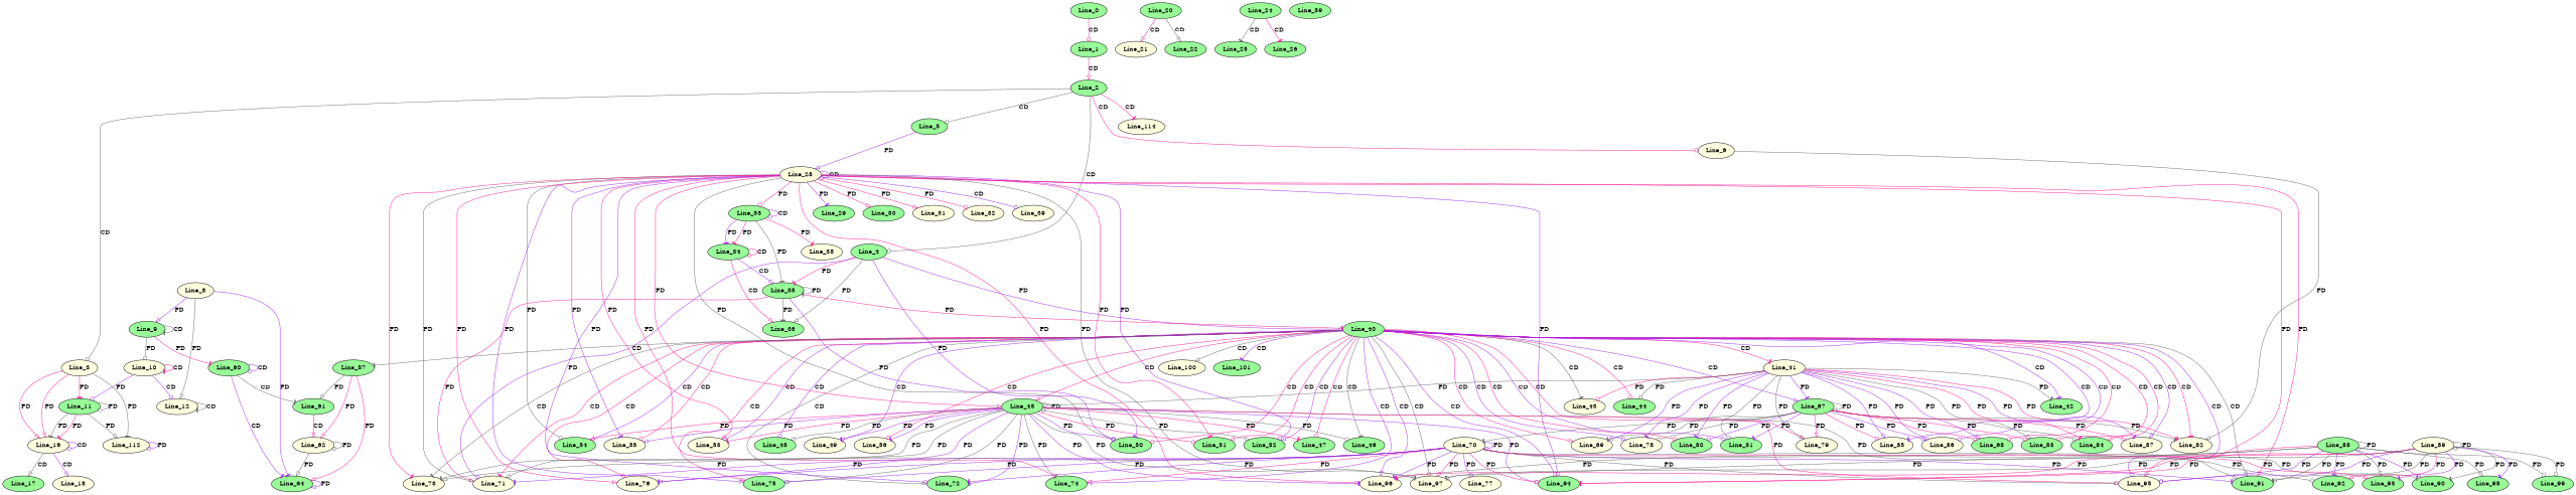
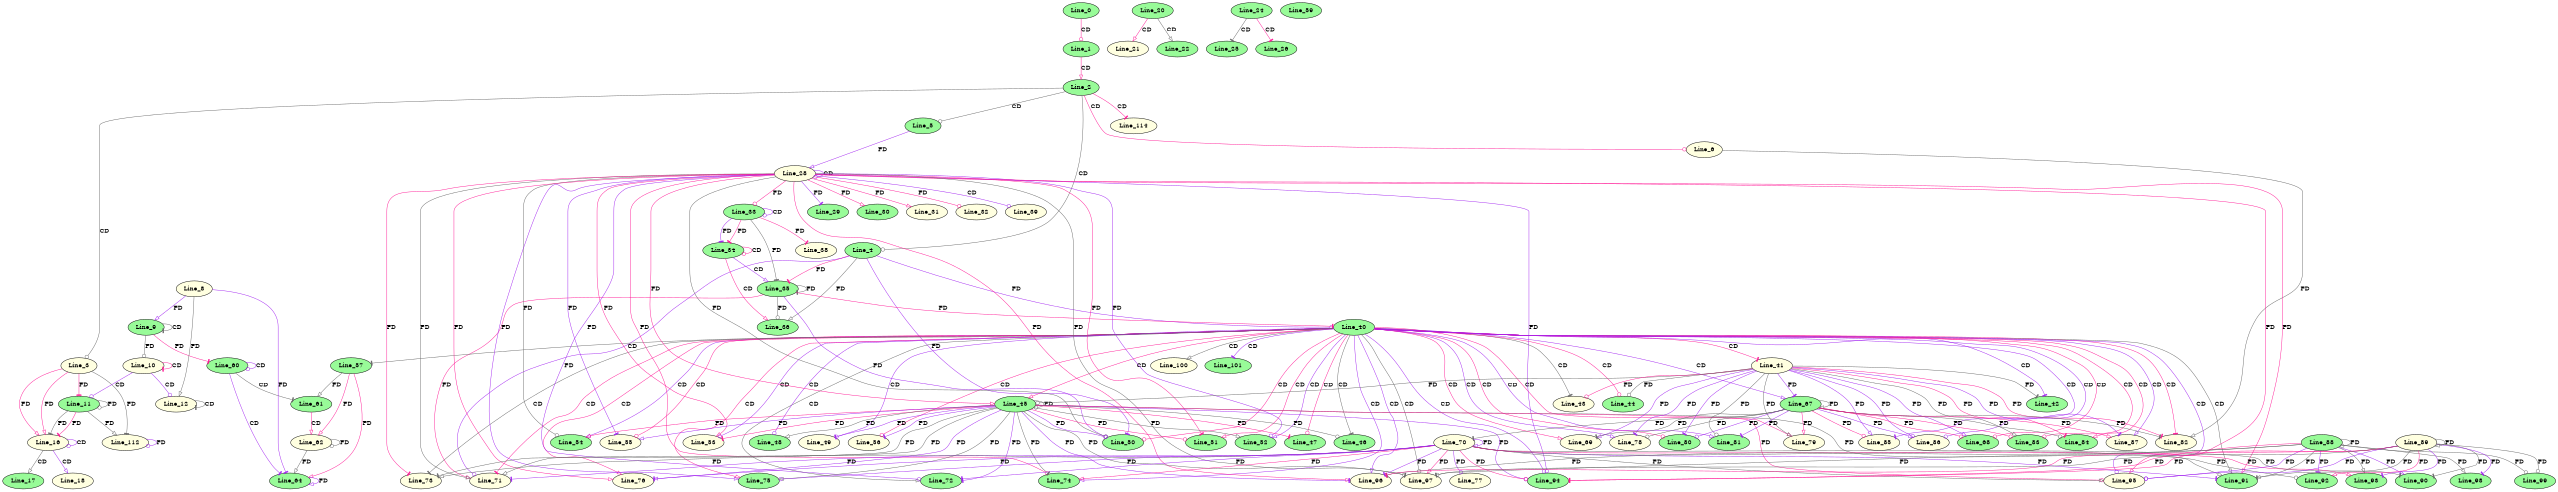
  digraph {
    node [fillcolor=palegreen style=filled]
    edge [arrowhead=onormal color=purple]
    Line_0
    Line_1
    Line_2
    Line_3 [fillcolor=lightyellow]
    Line_4
    Line_5
    Line_6 [fillcolor=lightyellow]
    Line_114 [fillcolor=lightyellow]
    Line_11
    Line_16 [fillcolor=lightyellow]
    Line_112 [fillcolor=lightyellow]
    Line_35
    Line_36
    Line_40
    Line_50
    Line_71 [fillcolor=lightyellow]
    Line_28 [fillcolor=lightyellow]
    Line_82 [fillcolor=lightyellow]
    Line_17
    Line_18 [fillcolor=lightyellow]
    Line_45
    Line_51
    Line_52
    Line_53 [fillcolor=lightyellow]
    Line_54
    Line_55 [fillcolor=lightyellow]
    Line_72
    Line_73 [fillcolor=lightyellow]
    Line_74
    Line_75
    Line_76 [fillcolor=lightyellow]
    Line_91
    Line_94
    Line_95 [fillcolor=lightyellow]
    Line_96 [fillcolor=lightyellow]
    Line_97 [fillcolor=lightyellow]
    Line_41 [fillcolor=lightyellow]
    Line_42
    Line_43 [fillcolor=lightyellow]
    Line_44
    Line_46
    Line_47
    Line_48
    Line_49 [fillcolor=lightyellow]
    Line_56 [fillcolor=lightyellow]
    Line_57
    Line_67
    Line_68
    Line_69 [fillcolor=lightyellow]
    Line_78 [fillcolor=lightyellow]
    Line_79 [fillcolor=lightyellow]
    Line_80
    Line_81
    Line_83
    Line_84
    Line_85 [fillcolor=lightyellow]
    Line_86 [fillcolor=lightyellow]
    Line_87 [fillcolor=lightyellow]
    Line_100 [fillcolor=lightyellow]
    Line_101
    Line_29
    Line_30
    Line_31 [fillcolor=lightyellow]
    Line_32 [fillcolor=lightyellow]
    Line_33
    Line_39 [fillcolor=lightyellow]
    Line_9
    Line_10 [fillcolor=lightyellow]
    Line_60
    Line_12 [fillcolor=lightyellow]
    Line_64
    Line_61
    Line_8 [fillcolor=lightyellow]
    Line_21 [fillcolor=lightyellow]
    Line_20
    Line_22
    Line_24
    Line_25
    Line_26
    Line_34
    Line_38 [fillcolor=lightyellow]
    Line_62 [fillcolor=lightyellow]
    Line_70 [fillcolor=lightyellow]
    Line_59
    Line_77 [fillcolor=lightyellow]
    Line_90
    Line_92
    Line_93
    Line_88
    Line_98
    Line_99
    Line_89 [fillcolor=lightyellow]
    Line_0 -> Line_1 [arrowhead=odot color=deeppink label=CD]
    Line_1 -> Line_2 [color=deeppink label=CD]
    Line_2 -> Line_3 [arrowhead=odot color=gray40 label=CD]
    Line_2 -> Line_4 [arrowhead=odot color=gray40 label=CD]
    Line_2 -> Line_5 [arrowhead=odot color=gray40 label=CD]
    Line_2 -> Line_6 [arrowhead=odot color=deeppink label=CD]
    Line_2 -> Line_114 [arrowhead=tee color=deeppink label=CD]
    Line_3 -> Line_11 [arrowhead=tee color=deeppink label=FD]
    Line_3 -> Line_16 [color=deeppink label=FD]
    Line_3 -> Line_16 [color=deeppink label=FD]
    Line_3 -> Line_112 [arrowhead=tee color=gray40 label=FD]
    Line_4 -> Line_35 [arrowhead=tee color=deeppink label=FD]
    Line_4 -> Line_36 [color=gray40 label=FD]
    Line_4 -> Line_40 [arrowhead=odot label=FD]
    Line_4 -> Line_50 [arrowhead=tee label=FD]
    Line_4 -> Line_71 [arrowhead=odot label=FD]
    Line_5 -> Line_28 [label=FD]
    Line_6 -> Line_82 [color=gray40 label=FD]
    Line_11 -> Line_11 [arrowhead=odot color=gray40 label=FD]
    Line_11 -> Line_16 [arrowhead=tee color=gray40 label=FD]
    Line_11 -> Line_16 [arrowhead=tee color=deeppink label=FD]
    Line_11 -> Line_112 [color=gray40 label=FD]
    Line_16 -> Line_16 [arrowhead=odot label=CD]
    Line_16 -> Line_17 [color=gray40 label=CD]
    Line_16 -> Line_18 [label=CD]
    Line_112 -> Line_112 [arrowhead=odot label=FD]
    Line_35 -> Line_35 [arrowhead=tee color=gray40 label=FD]
-   Line_35 -> Line_36 [arrowhead=tee color=gray40 label=FD]
+   Line_35 -> Line_36 [arrowhead=odot color=gray40 label=FD]
    Line_35 -> Line_40 [arrowhead=tee color=deeppink label=FD]
    Line_35 -> Line_50 [arrowhead=odot label=FD]
    Line_35 -> Line_71 [color=deeppink label=FD]
    Line_40 -> Line_50 [arrowhead=odot color=deeppink label=CD]
    Line_40 -> Line_71 [arrowhead=tee color=deeppink label=CD]
    Line_40 -> Line_82 [arrowhead=tee color=deeppink label=CD]
    Line_40 -> Line_45 [color=deeppink label=CD]
    Line_40 -> Line_51 [color=deeppink label=CD]
    Line_40 -> Line_52 [label=CD]
    Line_40 -> Line_53 [arrowhead=odot label=CD]
    Line_40 -> Line_54 [label=CD]
    Line_40 -> Line_55 [arrowhead=odot color=deeppink label=CD]
    Line_40 -> Line_72 [color=gray40 label=CD]
    Line_40 -> Line_73 [arrowhead=tee color=gray40 label=CD]
    Line_40 -> Line_74 [label=CD]
    Line_40 -> Line_75 [color=deeppink label=CD]
    Line_40 -> Line_76 [color=deeppink label=CD]
    Line_40 -> Line_91 [color=gray40 label=CD]
    Line_40 -> Line_94 [arrowhead=odot label=CD]
    Line_40 -> Line_95 [arrowhead=odot label=CD]
    Line_40 -> Line_96 [label=CD]
    Line_40 -> Line_97 [arrowhead=odot color=gray40 label=CD]
    Line_40 -> Line_41 [arrowhead=tee color=deeppink label=CD]
    Line_40 -> Line_42 [arrowhead=tee label=CD]
    Line_40 -> Line_43 [arrowhead=tee color=gray40 label=CD]
    Line_40 -> Line_44 [arrowhead=odot color=deeppink label=CD]
    Line_40 -> Line_46 [arrowhead=tee color=gray40 label=CD]
    Line_40 -> Line_47 [arrowhead=odot color=deeppink label=CD]
    Line_40 -> Line_48 [arrowhead=odot label=CD]
    Line_40 -> Line_49 [arrowhead=odot label=CD]
    Line_40 -> Line_56 [arrowhead=odot color=deeppink label=CD]
    Line_40 -> Line_57 [arrowhead=tee color=gray40 label=CD]
    Line_40 -> Line_67 [label=CD]
    Line_40 -> Line_68 [arrowhead=odot color=deeppink label=CD]
    Line_40 -> Line_69 [color=deeppink label=CD]
    Line_40 -> Line_78 [label=CD]
    Line_40 -> Line_79 [color=deeppink label=CD]
    Line_40 -> Line_80 [arrowhead=odot color=deeppink label=CD]
    Line_40 -> Line_81 [label=CD]
    Line_40 -> Line_83 [arrowhead=odot color=deeppink label=CD]
    Line_40 -> Line_84 [color=deeppink label=CD]
    Line_40 -> Line_85 [arrowhead=tee label=CD]
    Line_40 -> Line_86 [arrowhead=odot label=CD]
    Line_40 -> Line_87 [label=CD]
    Line_40 -> Line_100 [color=gray40 label=CD]
    Line_40 -> Line_101 [arrowhead=tee label=CD]
    Line_28 -> Line_50 [arrowhead=odot color=gray40 label=FD]
    Line_28 -> Line_71 [color=gray40 label=FD]
    Line_28 -> Line_28 [arrowhead=odot label=CD]
    Line_28 -> Line_45 [color=deeppink label=FD]
    Line_28 -> Line_51 [arrowhead=tee color=deeppink label=FD]
    Line_28 -> Line_52 [arrowhead=odot label=FD]
    Line_28 -> Line_53 [color=deeppink label=FD]
    Line_28 -> Line_54 [arrowhead=odot color=gray40 label=FD]
    Line_28 -> Line_55 [arrowhead=tee label=FD]
    Line_28 -> Line_72 [arrowhead=odot label=FD]
    Line_28 -> Line_73 [arrowhead=tee color=deeppink label=FD]
    Line_28 -> Line_74 [arrowhead=odot color=deeppink label=FD]
    Line_28 -> Line_75 [label=FD]
    Line_28 -> Line_76 [color=deeppink label=FD]
    Line_28 -> Line_91 [color=deeppink label=FD]
    Line_28 -> Line_94 [arrowhead=odot label=FD]
    Line_28 -> Line_95 [color=deeppink label=FD]
    Line_28 -> Line_96 [color=deeppink label=FD]
    Line_28 -> Line_97 [arrowhead=tee color=gray40 label=FD]
    Line_28 -> Line_29 [arrowhead=tee label=FD]
    Line_28 -> Line_30 [color=deeppink label=FD]
    Line_28 -> Line_31 [color=deeppink label=FD]
    Line_28 -> Line_32 [arrowhead=odot color=deeppink label=FD]
    Line_28 -> Line_33 [arrowhead=odot color=deeppink label=FD]
    Line_28 -> Line_39 [arrowhead=odot label=CD]
    Line_45 -> Line_50 [arrowhead=odot label=FD]
    Line_45 -> Line_71 [color=gray40 label=FD]
    Line_45 -> Line_45 [arrowhead=odot color=gray40 label=FD]
    Line_45 -> Line_51 [arrowhead=odot color=deeppink label=FD]
    Line_45 -> Line_52 [color=gray40 label=FD]
    Line_45 -> Line_53 [arrowhead=tee color=deeppink label=FD]
    Line_45 -> Line_54 [color=deeppink label=FD]
    Line_45 -> Line_55 [label=FD]
    Line_45 -> Line_72 [arrowhead=tee label=FD]
    Line_45 -> Line_73 [arrowhead=tee color=gray40 label=FD]
    Line_45 -> Line_74 [arrowhead=tee color=gray40 label=FD]
    Line_45 -> Line_75 [color=gray40 label=FD]
    Line_45 -> Line_76 [arrowhead=tee label=FD]
    Line_45 -> Line_91 [color=gray40 label=FD]
    Line_45 -> Line_94 [arrowhead=odot label=FD]
    Line_45 -> Line_95 [arrowhead=odot color=deeppink label=FD]
    Line_45 -> Line_96 [arrowhead=tee label=FD]
    Line_45 -> Line_97 [arrowhead=odot color=gray40 label=FD]
    Line_45 -> Line_46 [arrowhead=odot color=gray40 label=FD]
    Line_45 -> Line_47 [arrowhead=tee color=deeppink label=FD]
    Line_45 -> Line_48 [color=gray40 label=FD]
    Line_45 -> Line_49 [arrowhead=tee label=FD]
    Line_45 -> Line_56 [arrowhead=tee label=FD]
    Line_41 -> Line_82 [arrowhead=tee color=deeppink label=FD]
    Line_41 -> Line_45 [arrowhead=odot color=gray40 label=FD]
    Line_41 -> Line_42 [arrowhead=tee color=gray40 label=FD]
    Line_41 -> Line_43 [arrowhead=odot color=deeppink label=FD]
    Line_41 -> Line_44 [arrowhead=odot color=gray40 label=FD]
    Line_41 -> Line_67 [arrowhead=tee label=FD]
    Line_41 -> Line_68 [label=FD]
    Line_41 -> Line_69 [label=FD]
    Line_41 -> Line_78 [arrowhead=tee label=FD]
    Line_41 -> Line_79 [color=gray40 label=FD]
    Line_41 -> Line_80 [arrowhead=tee label=FD]
    Line_41 -> Line_81 [arrowhead=odot color=gray40 label=FD]
    Line_41 -> Line_83 [color=gray40 label=FD]
    Line_41 -> Line_84 [arrowhead=tee color=deeppink label=FD]
    Line_41 -> Line_85 [label=FD]
    Line_41 -> Line_86 [arrowhead=odot label=FD]
    Line_41 -> Line_87 [arrowhead=tee label=FD]
    Line_57 -> Line_64 [color=deeppink label=FD]
    Line_57 -> Line_61 [color=gray40 label=FD]
    Line_57 -> Line_62 [color=deeppink label=FD]
    Line_67 -> Line_82 [arrowhead=tee color=gray40 label=FD]
    Line_67 -> Line_67 [color=gray40 label=FD]
    Line_67 -> Line_68 [arrowhead=odot color=deeppink label=FD]
    Line_67 -> Line_69 [arrowhead=tee color=gray40 label=FD]
    Line_67 -> Line_78 [arrowhead=odot color=gray40 label=FD]
    Line_67 -> Line_79 [color=deeppink label=FD]
    Line_67 -> Line_80 [arrowhead=odot label=FD]
    Line_67 -> Line_81 [arrowhead=tee label=FD]
    Line_67 -> Line_83 [arrowhead=odot color=deeppink label=FD]
    Line_67 -> Line_84 [arrowhead=odot color=gray40 label=FD]
    Line_67 -> Line_85 [arrowhead=odot color=deeppink label=FD]
    Line_67 -> Line_86 [label=FD]
    Line_67 -> Line_87 [color=deeppink label=FD]
    Line_67 -> Line_70 [arrowhead=tee color=gray40 label=FD]
    Line_33 -> Line_35 [arrowhead=tee color=gray40 label=FD]
    Line_33 -> Line_33 [arrowhead=odot label=CD]
    Line_33 -> Line_34 [arrowhead=tee color=deeppink label=FD]
    Line_33 -> Line_34 [arrowhead=tee label=FD]
    Line_33 -> Line_38 [arrowhead=tee color=deeppink label=FD]
    Line_9 -> Line_9 [arrowhead=tee color=gray40 label=CD]
    Line_9 -> Line_10 [arrowhead=odot color=gray40 label=FD]
    Line_9 -> Line_60 [arrowhead=tee color=deeppink label=FD]
-   Line_10 -> Line_11 [arrowhead=odot label=FD]
+   Line_10 -> Line_11 [arrowhead=odot label=CD]
    Line_10 -> Line_10 [arrowhead=tee color=deeppink label=CD]
    Line_10 -> Line_12 [arrowhead=odot label=CD]
    Line_60 -> Line_60 [arrowhead=odot label=CD]
    Line_60 -> Line_64 [arrowhead=tee label=CD]
    Line_60 -> Line_61 [arrowhead=tee color=gray40 label=CD]
    Line_12 -> Line_12 [arrowhead=tee color=gray40 label=CD]
    Line_64 -> Line_64 [label=FD]
    Line_61 -> Line_62 [color=deeppink label=CD]
    Line_8 -> Line_9 [label=FD]
    Line_8 -> Line_12 [color=gray40 label=FD]
    Line_8 -> Line_64 [arrowhead=tee label=FD]
    Line_20 -> Line_21 [color=deeppink label=CD]
    Line_20 -> Line_22 [color=gray40 label=CD]
    Line_24 -> Line_25 [arrowhead=tee color=gray40 label=CD]
    Line_24 -> Line_26 [arrowhead=tee color=deeppink label=CD]
    Line_34 -> Line_35 [label=CD]
    Line_34 -> Line_36 [color=deeppink label=CD]
    Line_34 -> Line_34 [arrowhead=odot color=deeppink label=CD]
    Line_62 -> Line_64 [color=gray40 label=FD]
    Line_62 -> Line_62 [arrowhead=odot color=gray40 label=FD]
    Line_70 -> Line_71 [arrowhead=tee label=FD]
    Line_70 -> Line_72 [arrowhead=tee label=FD]
    Line_70 -> Line_73 [color=gray40 label=FD]
    Line_70 -> Line_74 [color=deeppink label=FD]
    Line_70 -> Line_75 [arrowhead=odot label=FD]
    Line_70 -> Line_76 [label=FD]
    Line_70 -> Line_91 [arrowhead=tee label=FD]
    Line_70 -> Line_94 [arrowhead=odot color=deeppink label=FD]
    Line_70 -> Line_95 [color=gray40 label=FD]
    Line_70 -> Line_96 [arrowhead=tee label=FD]
    Line_70 -> Line_97 [color=deeppink label=FD]
    Line_70 -> Line_70 [label=FD]
    Line_70 -> Line_77 [arrowhead=odot label=FD]
    Line_70 -> Line_90 [arrowhead=tee color=gray40 label=FD]
    Line_70 -> Line_92 [arrowhead=odot color=gray40 label=FD]
    Line_70 -> Line_93 [color=deeppink label=FD]
    Line_88 -> Line_91 [arrowhead=tee color=gray40 label=FD]
    Line_88 -> Line_94 [arrowhead=tee color=deeppink label=FD]
    Line_88 -> Line_95 [arrowhead=odot label=FD]
    Line_88 -> Line_96 [arrowhead=tee color=gray40 label=FD]
    Line_88 -> Line_97 [arrowhead=odot color=gray40 label=FD]
    Line_88 -> Line_90 [label=FD]
    Line_88 -> Line_92 [arrowhead=tee label=FD]
    Line_88 -> Line_93 [color=gray40 label=FD]
    Line_88 -> Line_88 [arrowhead=odot color=gray40 label=FD]
    Line_88 -> Line_98 [color=gray40 label=FD]
    Line_88 -> Line_99 [arrowhead=odot color=gray40 label=FD]
    Line_89 -> Line_91 [color=gray40 label=FD]
    Line_89 -> Line_94 [arrowhead=tee color=deeppink label=FD]
    Line_89 -> Line_95 [arrowhead=odot label=FD]
    Line_89 -> Line_96 [arrowhead=tee color=deeppink label=FD]
    Line_89 -> Line_97 [arrowhead=tee color=gray40 label=FD]
    Line_89 -> Line_90 [arrowhead=tee color=gray40 label=FD]
    Line_89 -> Line_92 [color=deeppink label=FD]
    Line_89 -> Line_93 [arrowhead=tee label=FD]
    Line_89 -> Line_98 [arrowhead=tee label=FD]
    Line_89 -> Line_99 [arrowhead=odot color=gray40 label=FD]
    Line_89 -> Line_89 [color=gray40 label=FD]
  }
